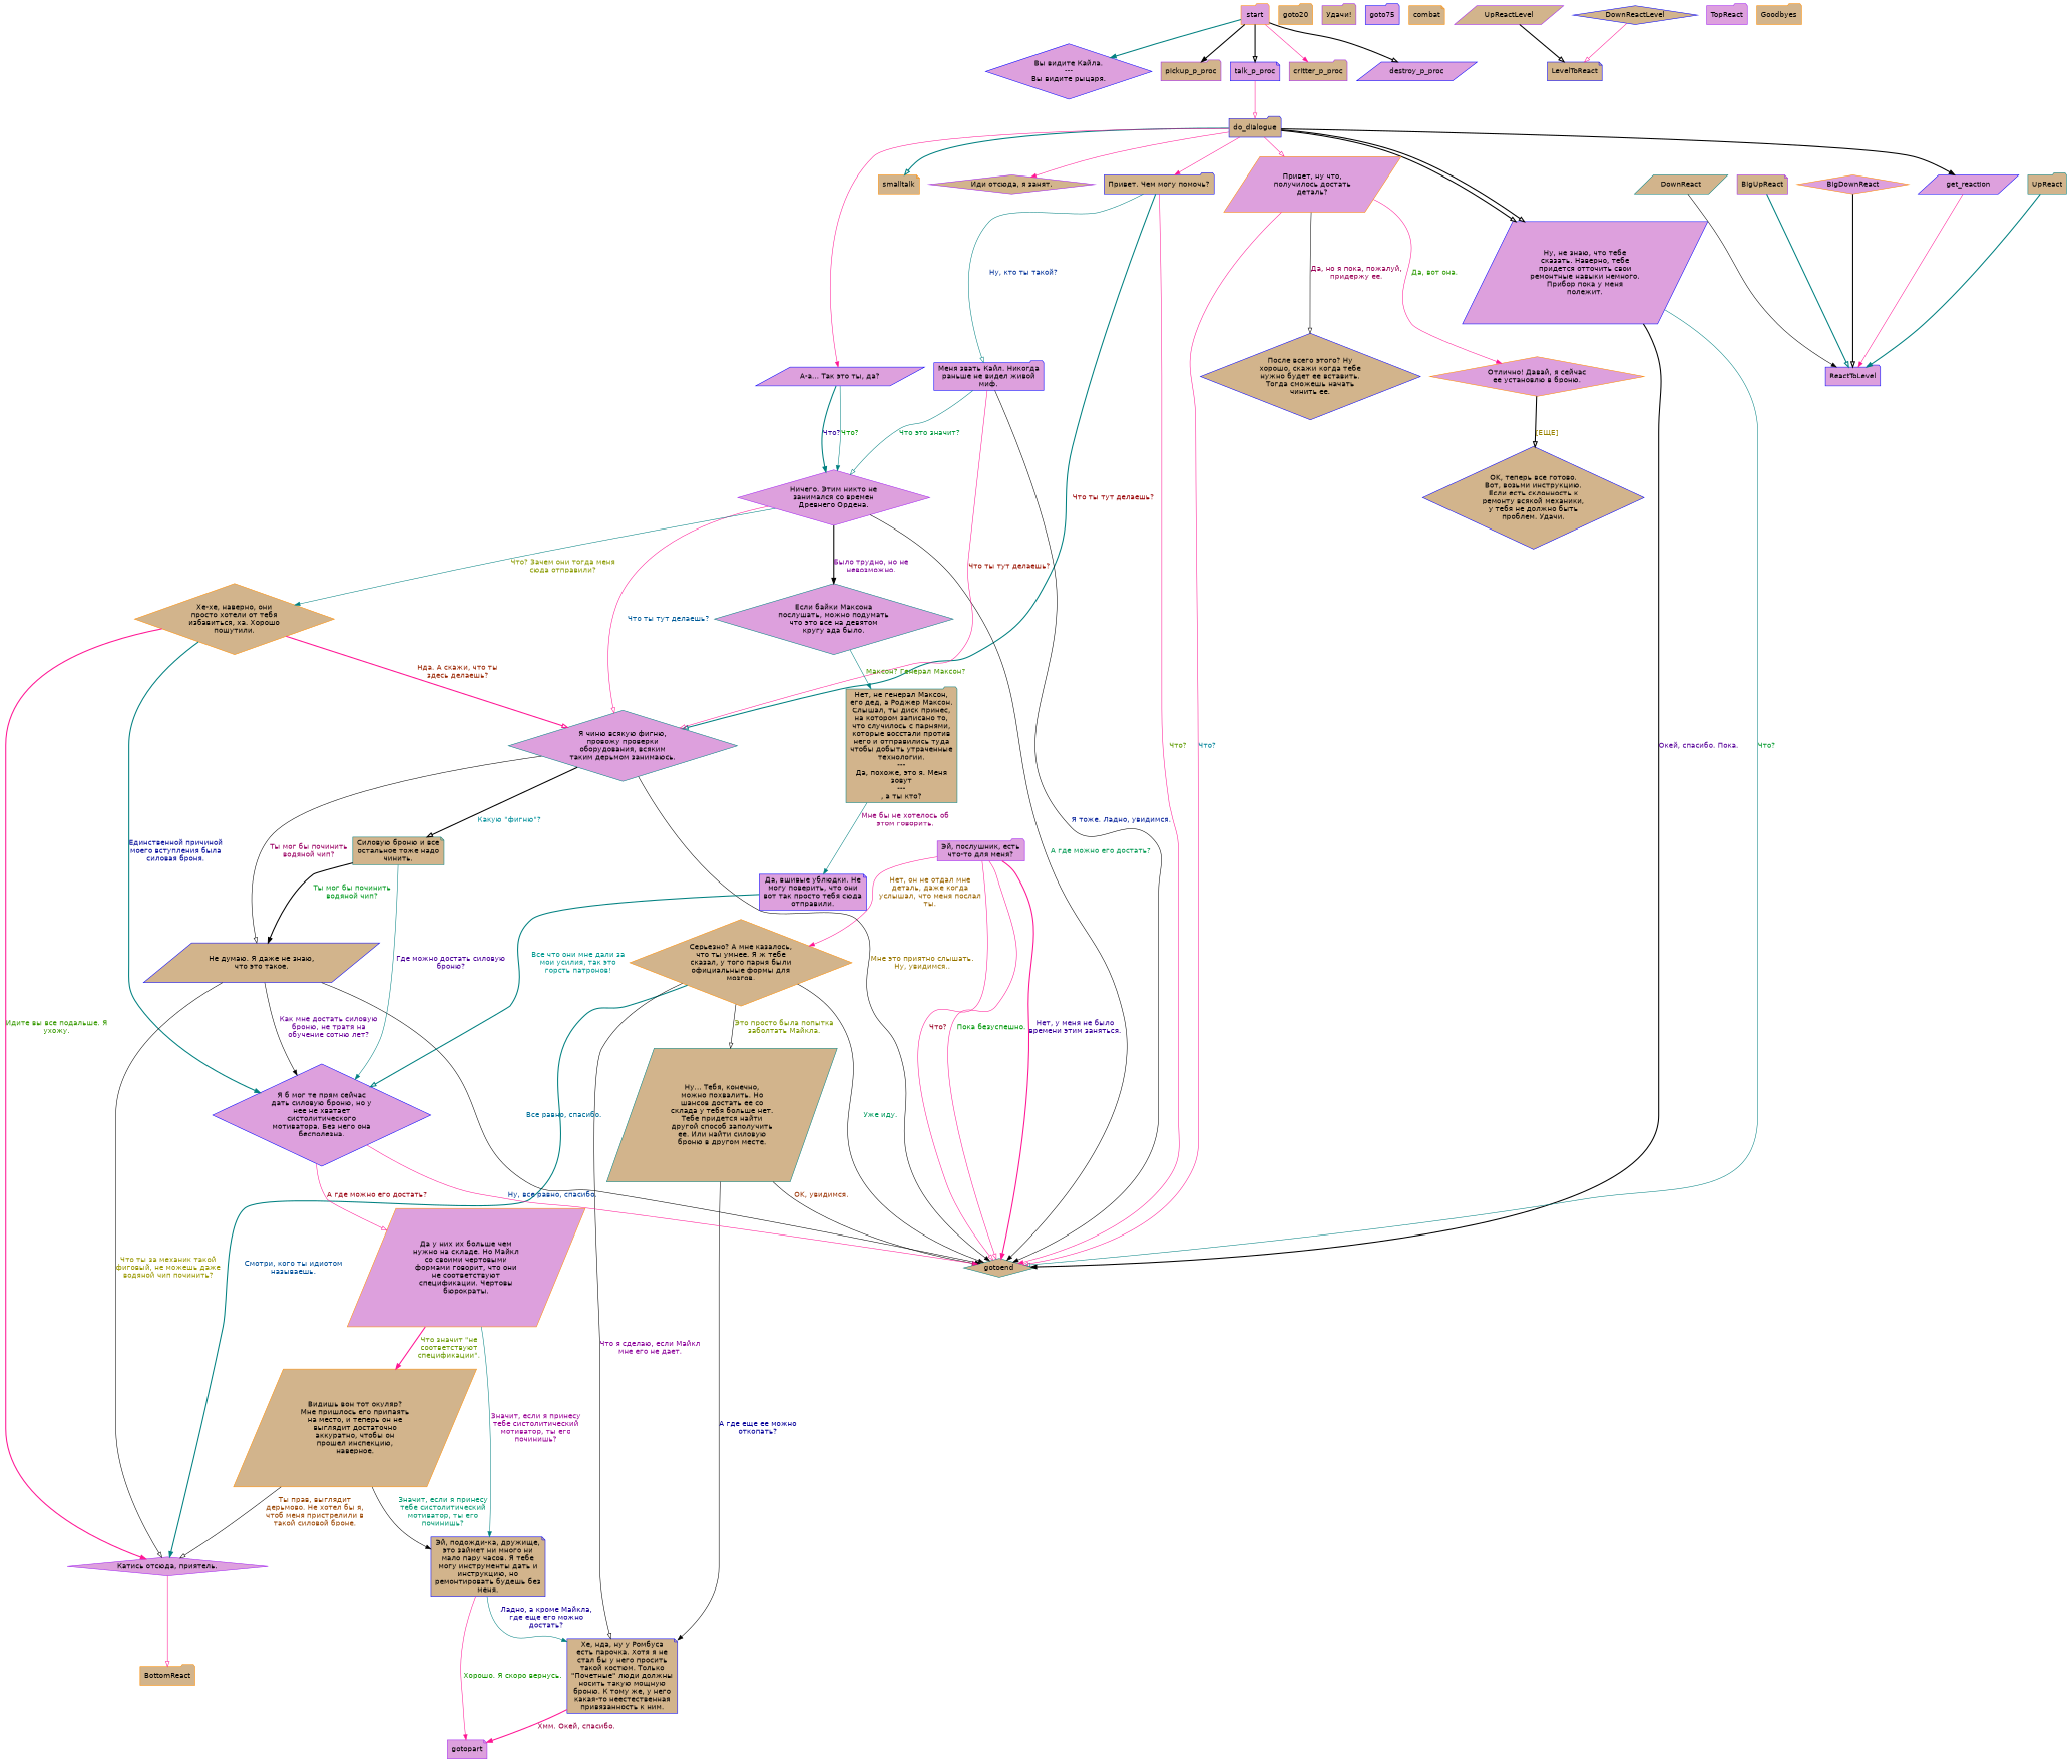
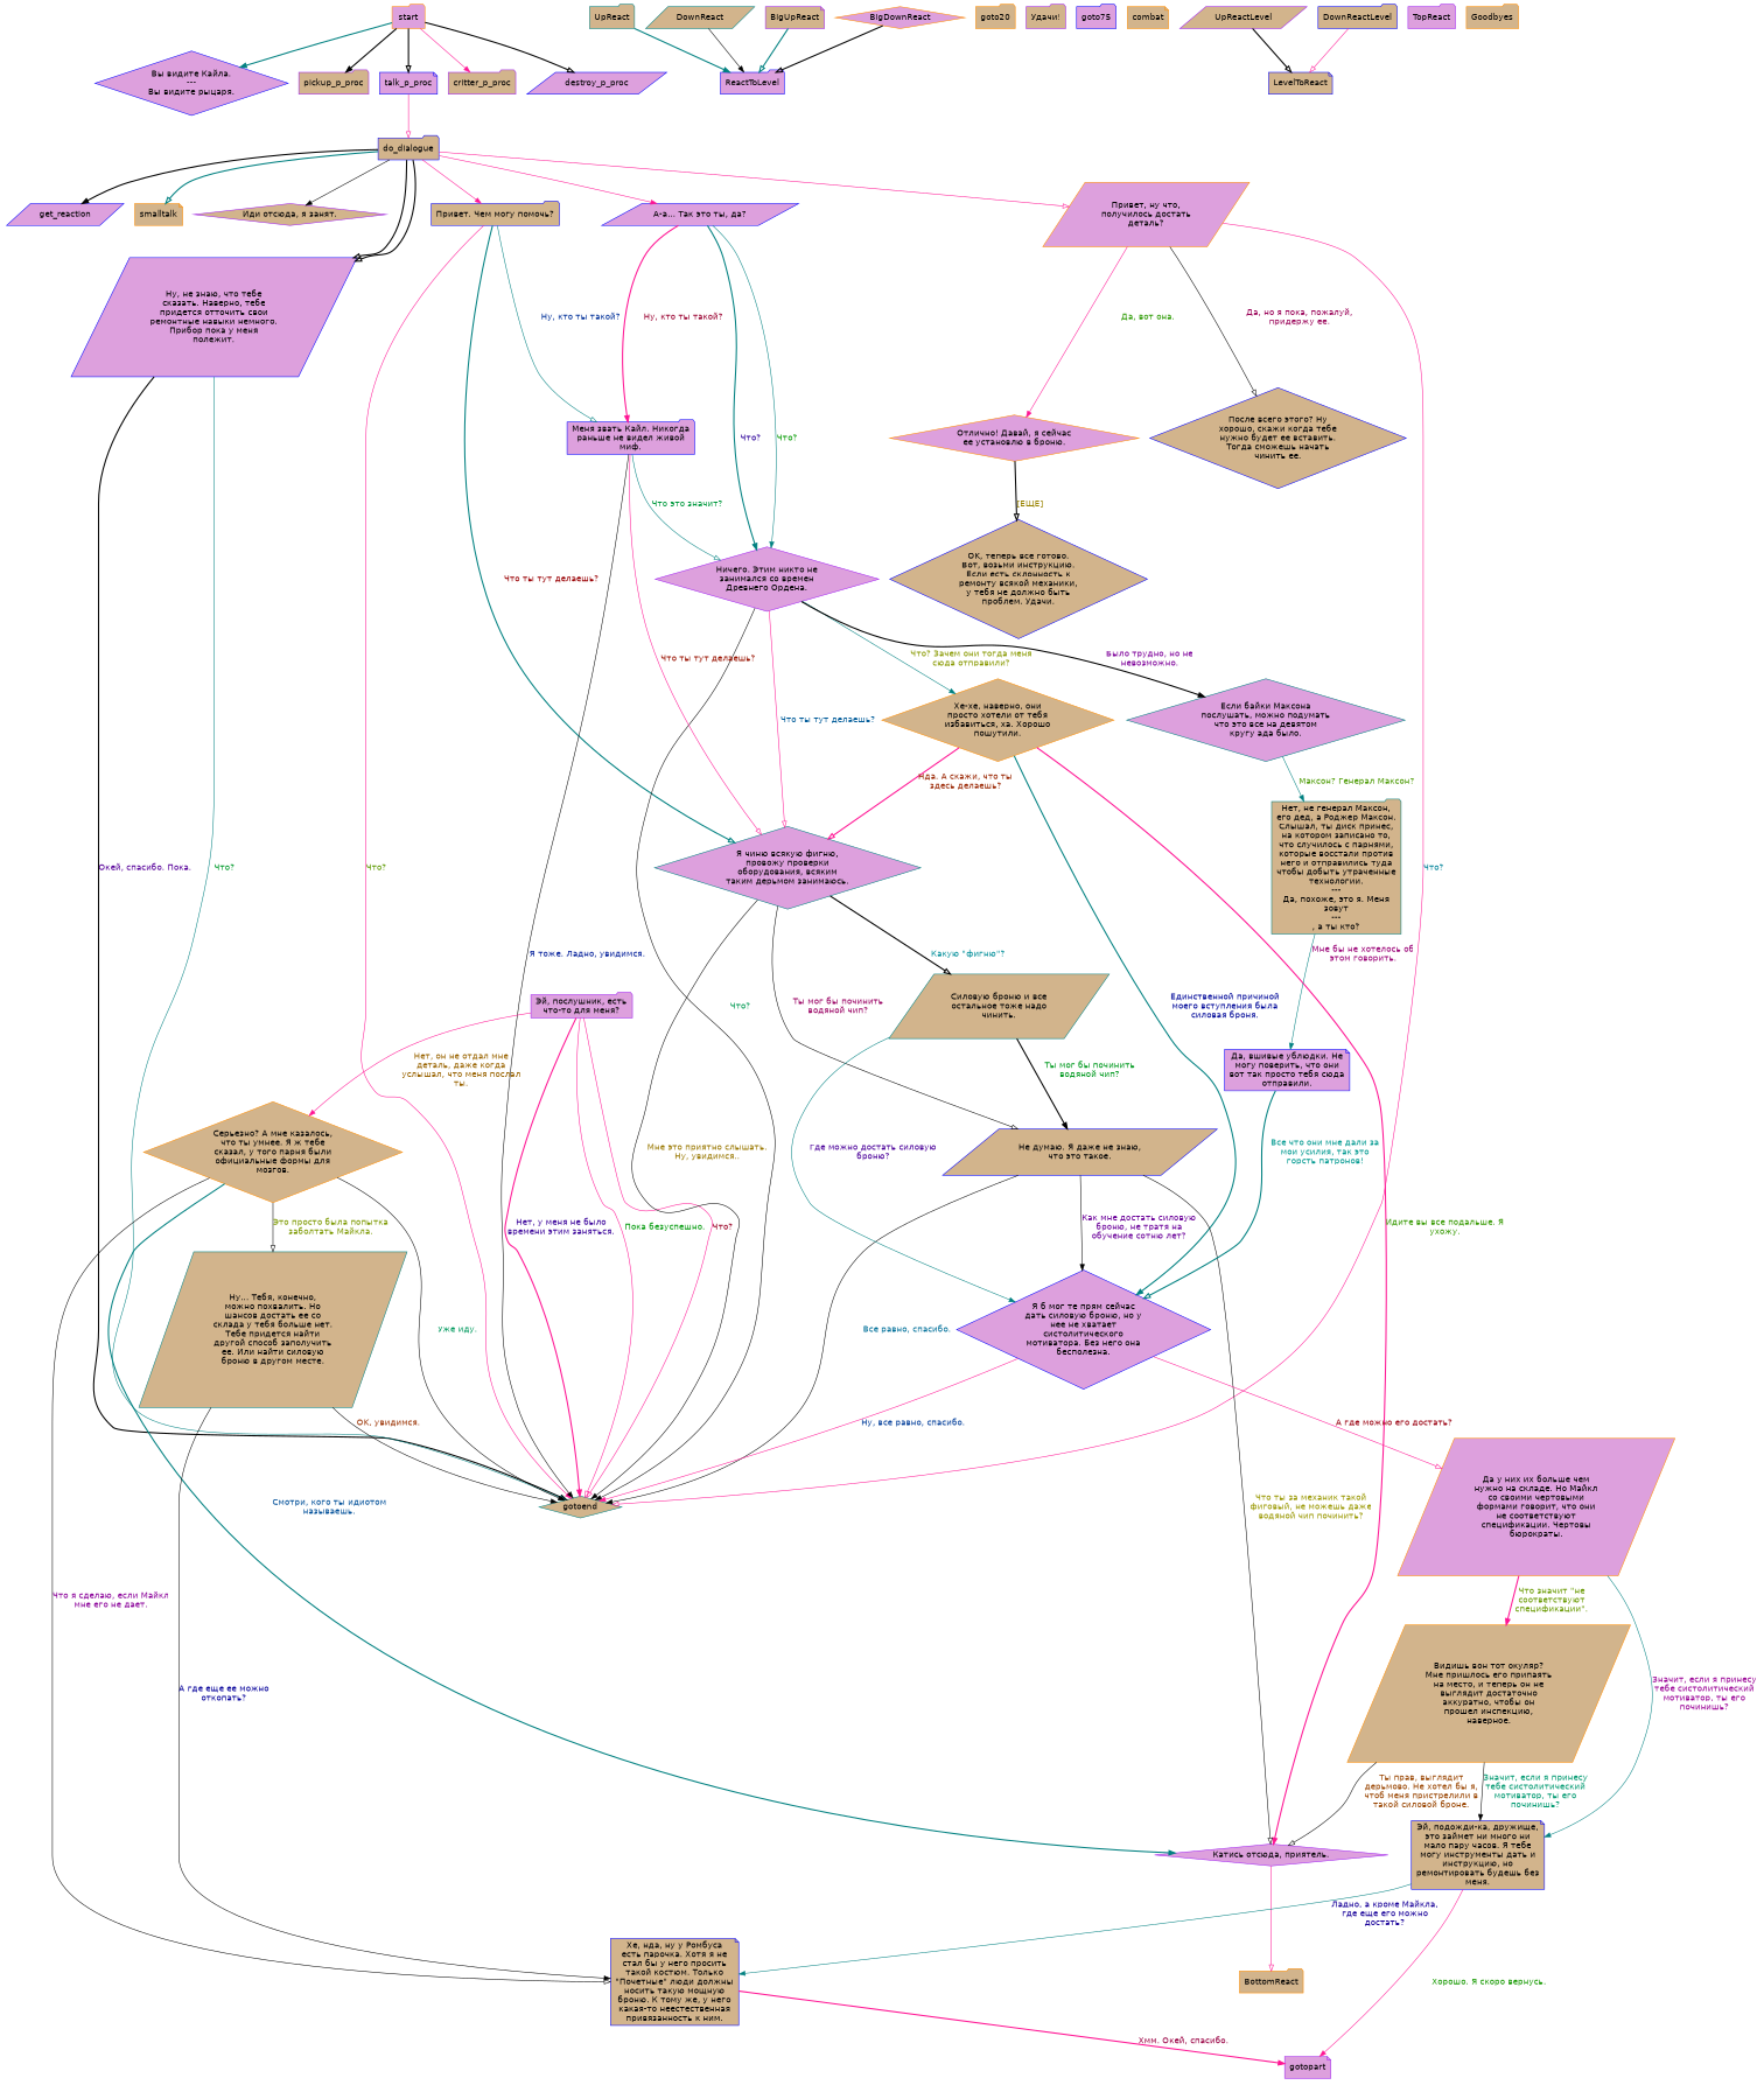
  digraph {
    fontname="DejaVu Sans"
    node [color=blue fillcolor=tan fontname="DejaVu Sans" shape=folder style=filled]
    edge [arrowhead=normal color=black fontname="DejaVu Sans" style=solid]
    start [color=darkorange fillcolor=plum]
    n2 [fillcolor=plum label="Вы видите Кайла.\n---\nВы видите рыцаря." shape=diamond]
    pickup_p_proc [color=purple]
    talk_p_proc [fillcolor=plum shape=note]
    critter_p_proc [color=purple]
    destroy_p_proc [fillcolor=plum shape=parallelogram]
    do_dialogue
    get_reaction [fillcolor=plum shape=parallelogram]
    smalltalk [color=darkorange shape=note]
    n10 [color=purple label="Иди отсюда, я занят." shape=diamond]
    n11 [fillcolor=plum label="А-а... Так это ты, да?" shape=parallelogram]
    n12 [fillcolor=plum label="Ну, не знаю, что тебе\nсказать. Наверно, тебе\nпридется отточить свои\nремонтные навыки немного.\nПрибор пока у меня\nполежит." shape=parallelogram]
    n13 [color=darkorange fillcolor=plum label="Привет, ну что,\nполучилось достать\nдеталь?" shape=parallelogram]
    n14 [label="Привет. Чем могу помочь?"]
    ReactToLevel [fillcolor=plum]
    n16 [color=purple fillcolor=plum label="Ничего. Этим никто не\nзанимался со времен\nДревнего Ордена." shape=diamond]
    n17 [fillcolor=plum label="Меня звать Кайл. Никогда\nраньше не видел живой\nмиф."]
    gotoend [color=teal shape=diamond]
    n19 [color=darkorange fillcolor=plum label="Отлично! Давай, я сейчас\nее установлю в броню." shape=diamond]
    n20 [label="После всего этого? Ну\nхорошо, скажи когда тебе\nнужно будет ее вставить.\nТогда сможешь начать\nчинить ее." shape=diamond]
    n21 [color=purple fillcolor=plum label="Эй, послушник, есть\nчто-то для меня?"]
    n22 [color=darkorange label="Серьезно? А мне казалось,\nчто ты умнее. Я ж тебе\nсказал, у того парня были\nофициальные формы для\nмозгов." shape=diamond]
    n23 [color=teal fillcolor=plum label="Я чиню всякую фигню,\nпровожу проверки\nоборудования, всяким\nтаким дерьмом занимаюсь." shape=diamond]
    n24 [color=darkorange label="Хе-хе, наверно, они\nпросто хотели от тебя\nизбавиться, ха. Хорошо\nпошутили." shape=diamond]
    n25 [color=teal fillcolor=plum label="Если байки Максона\nпослушать, можно подумать\nчто это все на девятом\nкругу ада было." shape=diamond]
    n26 [label="OK, теперь все готово.\nВот, возьми инструкцию.\nЕсли есть склонность к\nремонту всякой механики,\nу тебя не должно быть\nпроблем. Удачи." shape=diamond]
    n27 [color=purple fillcolor=plum label="Катись отсюда, приятель." shape=diamond]
    n28 [label="Хе, нда, ну у Ромбуса\nесть парочка. Хотя я не\nстал бы у него просить\nтакой костюм. Только\n\"Почетные\" люди должны\nносить такую мощную\nброню. К тому же, у него\nкакая-то неестественная\nпривязанность к ним." shape=note]
    n29 [color=teal label="Ну... Тебя, конечно,\nможно похвалить. Но\nшансов достать ее со\nсклада у тебя больше нет.\nТебе придется найти\nдругой способ заполучить\nее. Или найти силовую\nброню в другом месте." shape=parallelogram]
    n30 [label="Не думаю. Я даже не знаю,\nчто это такое." shape=parallelogram]
-   n31 [color=teal label="Силовую броню и все\nостальное тоже надо\nчинить." shape=note]
+   n31 [color=teal label="Силовую броню и все\nостальное тоже надо\nчинить." shape=parallelogram]
    n32 [fillcolor=plum label="Я б мог те прям сейчас\nдать силовую броню, но у\nнее не хватает\nсистолитического\nмотиватора. Без него она\nбесполезна." shape=diamond]
    n33 [color=teal label="Нет, не генерал Максон,\nего дед, а Роджер Максон.\nСлышал, ты диск принес,\nна котором записано то,\nчто случилось с парнями,\nкоторые восстали против\nнего и отправились туда\nчтобы добыть утраченные\nтехнологии.\n---\nДа, похоже, это я. Меня\nзовут\n---\n, а ты кто?"]
    n34 [color=darkorange fillcolor=plum label="Да у них их больше чем\nнужно на складе. Но Майкл\nсо своими чертовыми\nформами говорит, что они\nне соответствуют\nспецификации. Чертовы\nбюрократы." shape=parallelogram]
    BottomReact [color=darkorange]
    n36 [fillcolor=plum label="Да, вшивые ублюдки. Не\nмогу поверить, что они\nвот так просто тебя сюда\nотправили." shape=note]
    n37 [color=darkorange label="Видишь вон тот окуляр?\nМне пришлось его припаять\nна место, и теперь он не\nвыглядит достаточно\nаккуратно, чтобы он\nпрошел инспекцию,\nнаверное." shape=parallelogram]
    n38 [label="Эй, подожди-ка, дружище,\nэто займет ни много ни\nмало пару часов. Я тебе\nмогу инструменты дать и\nинструкцию, но\nремонтировать будешь без\nменя." shape=note]
    gotopart [color=purple fillcolor=plum shape=note]
    goto20 [color=darkorange]
    n41 [color=purple label="Удачи!"]
    goto75 [fillcolor=plum]
    combat [color=darkorange shape=note]
    LevelToReact [shape=note]
    UpReact [color=teal]
    DownReact [color=teal shape=parallelogram]
    TopReact [color=purple fillcolor=plum]
    BigUpReact [color=purple shape=note]
    BigDownReact [color=darkorange fillcolor=plum shape=diamond]
    UpReactLevel [color=purple shape=parallelogram]
-   DownReactLevel [shape=diamond]
+   DownReactLevel
    Goodbyes [color=darkorange]
    start -> n2 [color=teal style=bold]
    start -> pickup_p_proc [style=bold]
    start -> talk_p_proc [arrowhead=onormal style=bold]
    start -> critter_p_proc [color=deeppink]
    start -> destroy_p_proc [arrowhead=onormal style=bold]
    talk_p_proc -> do_dialogue [arrowhead=onormal color=deeppink]
    do_dialogue -> get_reaction [style=bold]
    do_dialogue -> smalltalk [arrowhead=onormal color=teal style=bold]
-   do_dialogue -> n10 [color=deeppink]
+   do_dialogue -> n10
    do_dialogue -> n11 [color=deeppink]
    do_dialogue -> n12 [arrowhead=onormal style=bold]
    do_dialogue -> n12 [arrowhead=onormal style=bold]
    do_dialogue -> n13 [arrowhead=onormal color=deeppink]
    do_dialogue -> n14 [color=deeppink]
-   get_reaction -> ReactToLevel [color=deeppink]
    n11 -> n16 [color=teal fontcolor="#2B0099" label="Что?" style=bold]
    n11 -> n16 [color=teal fontcolor="#029900" label="Что?"]
+   n11 -> n17 [color=deeppink fontcolor="#99002F" label="Ну, кто ты такой?" style=bold]
    n12 -> gotoend [fontcolor="#560099" label="Окей, спасибо. Пока." style=bold]
    n12 -> gotoend [arrowhead=onormal color=teal fontcolor="#00992A" label="Что?"]
    n13 -> gotoend [arrowhead=onormal color=deeppink fontcolor="#008299" label="Что?"]
    n13 -> n19 [color=deeppink fontcolor="#299900" label="Да, вот она."]
    n13 -> n20 [arrowhead=onormal fontcolor="#990056" label="Да, но я пока, пожалуй,\nпридержу ее."]
    n14 -> n17 [arrowhead=onormal color=teal fontcolor="#003099" label="Ну, кто ты такой?"]
    n14 -> gotoend [color=deeppink fontcolor="#5C9900" label="Что?"]
    n14 -> n23 [arrowhead=onormal color=teal fontcolor="#990003" label="Что ты тут делаешь?" style=bold]
-   n16 -> gotoend [fontcolor="#009951" label="А где можно его достать?"]
+   n16 -> gotoend [fontcolor="#009951" label="Что?"]
    n16 -> n23 [arrowhead=onormal color=deeppink fontcolor="#005B99" label="Что ты тут делаешь?"]
    n16 -> n24 [color=teal fontcolor="#889900" label="Что? Зачем они тогда меня\nсюда отправили?"]
    n16 -> n25 [fontcolor="#7D0099" label="Было трудно, но не\nневозможно." style=bold]
    n17 -> n16 [arrowhead=onormal color=teal fontcolor="#00993D" label="Что это значит?"]
    n17 -> gotoend [fontcolor="#001C99" label="Я тоже. Ладно, увидимся."]
    n17 -> n23 [arrowhead=onormal color=deeppink fontcolor="#991100" label="Что ты тут делаешь?"]
    n19 -> n26 [arrowhead=onormal fontcolor="#998300" label="[ЕЩЕ]" style=bold]
    n21 -> gotoend [color=deeppink fontcolor="#370099" label="Нет, у меня не было\nвремени этим заняться." style=bold]
    n21 -> gotoend [arrowhead=onormal color=deeppink fontcolor="#00990A" label="Пока безуспешно."]
    n21 -> gotoend [arrowhead=onormal color=deeppink fontcolor="#990023" label="Что?"]
    n21 -> n22 [color=deeppink fontcolor="#996300" label="Нет, он не отдал мне\nдеталь, даже когда\nуслышал, что меня послал\nты."]
    n22 -> gotoend [fontcolor="#00995D" label="Уже иду."]
    n22 -> n27 [color=teal fontcolor="#004F99" label="Смотри, кого ты идиотом\nназываешь." style=bold]
    n22 -> n28 [arrowhead=onormal fontcolor="#8A0099" label="Что я сделаю, если Майкл\nмне его не дает."]
    n22 -> n29 [arrowhead=onormal fontcolor="#7C9900" label="Это просто была попытка\nзаболтать Майкла."]
    n23 -> gotoend [fontcolor="#997700" label="Мне это приятно слышать.\nНу, увидимся.."]
    n23 -> n30 [arrowhead=onormal fontcolor="#990062" label="Ты мог бы починить\nводяной чип?"]
    n23 -> n31 [arrowhead=onormal fontcolor="#008E99" label="Какую \"фигню\"?" style=bold]
    n24 -> n23 [arrowhead=onormal color=deeppink fontcolor="#992400" label="Нда. А скажи, что ты\nздесь делаешь?" style=bold]
    n24 -> n27 [color=deeppink fontcolor="#359900" label="Идите вы все подальше. Я\nухожу." style=bold]
    n24 -> n32 [color=teal fontcolor="#000899" label="Единственной причиной\nмоего вступления была\nсиловая броня." style=bold]
    n25 -> n33 [color=teal fontcolor="#499900" label="Максон? Генерал Максон?"]
    n27 -> BottomReact [arrowhead=onormal color=deeppink]
    n28 -> gotopart [color=deeppink fontcolor="#990042" label="Хмм. Окей, спасибо." style=bold]
    n29 -> gotoend [fontcolor="#993000" label="OK, увидимся."]
    n29 -> n28 [fontcolor="#040099" label="А где еще ее можно\nоткопать?"]
    n30 -> gotoend [fontcolor="#006F99" label="Все равно, спасибо."]
    n30 -> n27 [arrowhead=onormal fontcolor="#999700" label="Что ты за механик такой\nфиговый, не можешь даже\nводяной чип починить?"]
    n30 -> n32 [fontcolor="#6A0099" label="Как мне достать силовую\nброню, не тратя на\nобучение сотню лет?"]
    n31 -> n30 [fontcolor="#00991E" label="Ты мог бы починить\nводяной чип?" style=bold]
    n31 -> n32 [color=teal fontcolor="#4A0099" label="Где можно достать силовую\nброню?"]
    n32 -> gotoend [color=deeppink fontcolor="#003C99" label="Ну, все равно, спасибо."]
    n32 -> n34 [arrowhead=onormal color=deeppink fontcolor="#99000F" label="А где можно его достать?"]
    n33 -> n36 [color=teal fontcolor="#990075" label="Мне бы не хотелось об\nэтом говорить."]
    n34 -> n37 [color=deeppink fontcolor="#689900" label="Что значит \"не\nсоответствуют\nспецификации\"." style=bold]
    n34 -> n38 [color=teal fontcolor="#990095" label="Значит, если я принесу\nтебе систолитический\nмотиватор, ты его\nпочинишь?"]
    n36 -> n32 [arrowhead=onormal color=teal fontcolor="#009990" label="Все что они мне дали за\nмои усилия, так это\nгорсть патронов!" style=bold]
    n37 -> n27 [arrowhead=onormal fontcolor="#994400" label="Ты прав, выглядит\nдерьмово. Не хотел бы я,\nчтоб меня пристрелили в\nтакой силовой броне."]
    n37 -> n38 [fontcolor="#009970" label="Значит, если я принесу\nтебе систолитический\nмотиватор, ты его\nпочинишь?"]
    n38 -> n28 [color=teal fontcolor="#170099" label="Ладно, а кроме Майкла,\nгде еще его можно\nдостать?"]
    n38 -> gotopart [color=deeppink fontcolor="#159900" label="Хорошо. Я скоро вернусь."]
    UpReact -> ReactToLevel [color=teal style=bold]
    DownReact -> ReactToLevel
    BigUpReact -> ReactToLevel [arrowhead=onormal color=teal style=bold]
    BigDownReact -> ReactToLevel [arrowhead=onormal style=bold]
    UpReactLevel -> LevelToReact [arrowhead=onormal style=bold]
    DownReactLevel -> LevelToReact [arrowhead=onormal color=deeppink]
  }
